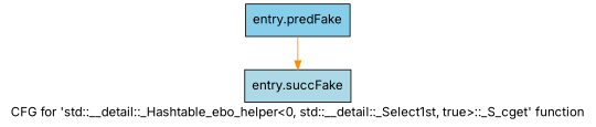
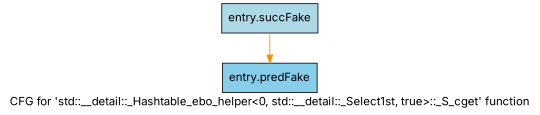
  digraph {
    label="CFG for 'std::__detail::_Hashtable_ebo_helper\<0, std::__detail::_Select1st, true\>::_S_cget' function"
    fontname=Inter
    node [shape=record style=filled fontname=Inter]
    n1 [label="{entry.predFake}" fillcolor=skyblue]
    n2 [filename="/tools/Xilinx/Vitis_HLS/2022.1/tps/lnx64/gcc-8.3.0/lib/gcc/x86_64-pc-linux-gnu/8.3.0/../../../../include/c++/8.3.0/bits/hashtable_policy.h" label="{entry.succFake}" linenumber=1115 fillcolor=lightblue]
-   n1 -> n2 [execusionnum=2053 filename="/tools/Xilinx/Vitis_HLS/2022.1/tps/lnx64/gcc-8.3.0/lib/gcc/x86_64-pc-linux-gnu/8.3.0/../../../../include/c++/8.3.0/bits/hashtable_policy.h" color=darkorange fontname=Inter]
+   n2 -> n1 [execusionnum=2053 filename="/tools/Xilinx/Vitis_HLS/2022.1/tps/lnx64/gcc-8.3.0/lib/gcc/x86_64-pc-linux-gnu/8.3.0/../../../../include/c++/8.3.0/bits/hashtable_policy.h" color=darkorange fontname=Inter]
  }
